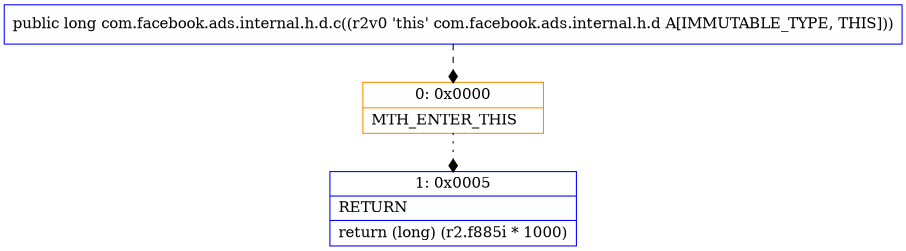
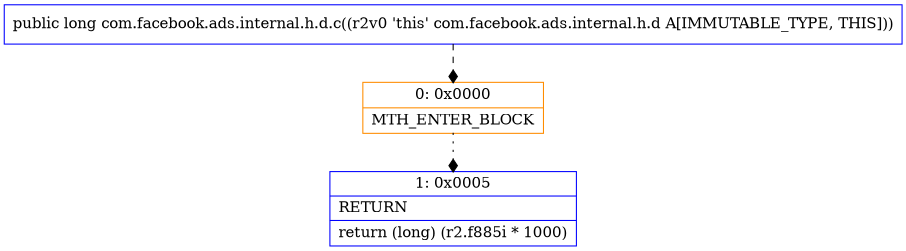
  digraph {
    node [shape=record color=blue]
    edge [arrowhead=diamond]
-   n1 [label="{0\:\ 0x0000|MTH_ENTER_THIS\l}" color=darkorange]
+   n1 [label="{0\:\ 0x0000|MTH_ENTER_BLOCK\l}" color=darkorange]
    n2 [label="{1\:\ 0x0005|RETURN\l|return (long) (r2.f885i * 1000)\l}"]
    n3 [label="{public long com.facebook.ads.internal.h.d.c((r2v0 'this' com.facebook.ads.internal.h.d A[IMMUTABLE_TYPE, THIS])) }"]
    n1 -> n2 [style=dotted]
    n3 -> n1 [style=dashed]
  }
